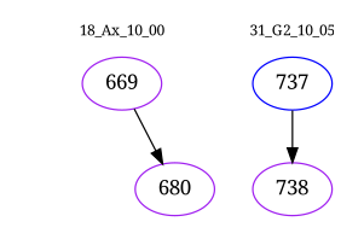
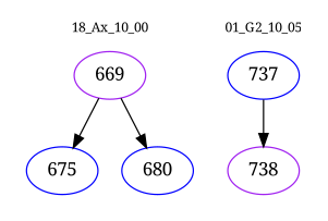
  digraph {
    fontname="Noto Serif"
    node [color=blue fontname="Noto Serif"]
    edge [color=black fontname="Noto Serif"]
    n1 [color=purple label=669]
-   n3 [color=purple label=680]
+   n2 [label=675]
+   n3 [label=680]
    n4 [label=737]
    n5 [color=purple label=738]
    subgraph cluster_1 {
      color=white
      fontsize=10
      label="18_Ax_10_00"
      n1
+     n2
      n3
    }
    subgraph cluster_2 {
      color=white
      fontsize=10
-     label="31_G2_10_05"
+     label="01_G2_10_05"
      n4
      n5
    }
+   n1 -> n2
    n1 -> n3
    n4 -> n5
  }
